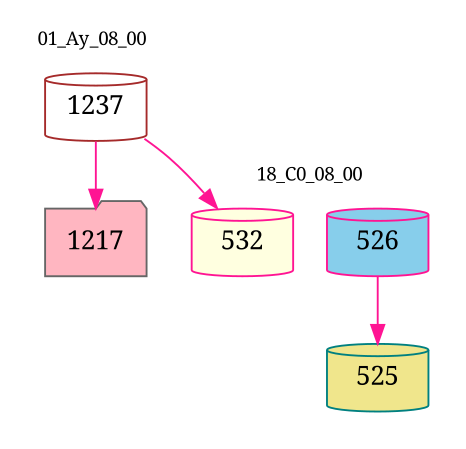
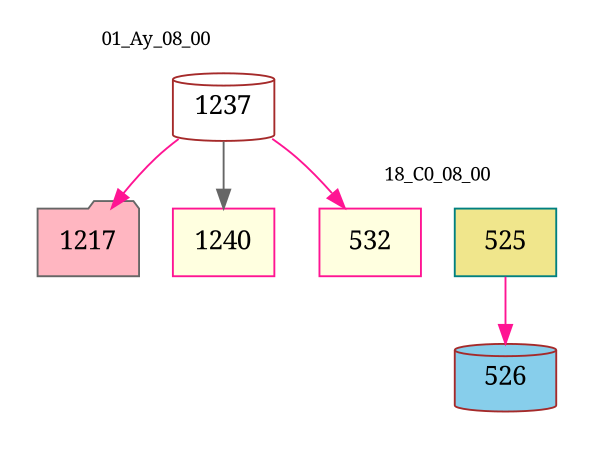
  digraph {
    fontname="Noto Serif"
    node [color=brown fillcolor=lightyellow fontname="Noto Serif" shape=cylinder style=filled]
    edge [color=deeppink fontname="Noto Serif"]
    n1 [fillcolor=white label=1237]
    n2 [color=gray40 fillcolor=lightpink label=1217 shape=folder]
-   n4 [color=teal fillcolor=khaki label=525]
-   n5 [color=deeppink fillcolor=skyblue label=526]
-   n6 [color=deeppink label=532]
+   n3 [color=deeppink label=1240 shape=box]
+   n4 [color=teal fillcolor=khaki label=525 shape=box]
+   n5 [fillcolor=skyblue label=526]
+   n6 [color=deeppink label=532 shape=box]
    subgraph cluster_1 {
      color=white
      fontsize=10
      label="01_Ay_08_00"
      n1
      n2
+     n3
    }
    subgraph cluster_2 {
      color=white
      fontsize=10
      label="18_C0_08_00"
      n4
      n5
      n6
    }
    n1 -> n2
+   n1 -> n3 [color=gray40]
    n1 -> n6
-   n5 -> n4
+   n4 -> n5
  }
